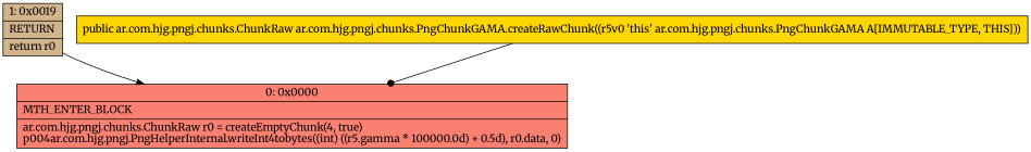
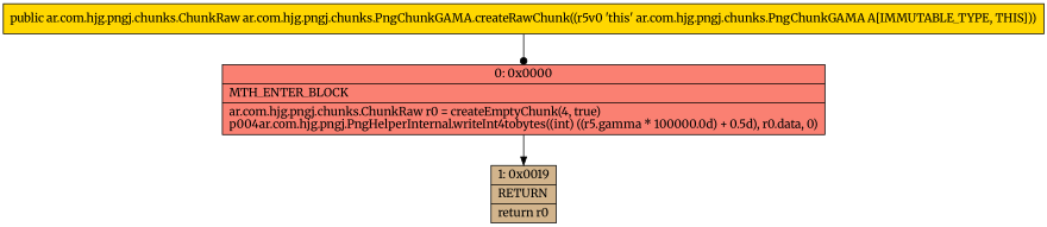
  digraph {
    fontname=Merriweather
    node [shape=record style=filled fontname=Merriweather]
    edge [style=solid fontname=Merriweather]
    n1 [label="{0\:\ 0x0000|MTH_ENTER_BLOCK\l|ar.com.hjg.pngj.chunks.ChunkRaw r0 = createEmptyChunk(4, true)\lp004ar.com.hjg.pngj.PngHelperInternal.writeInt4tobytes((int) ((r5.gamma * 100000.0d) + 0.5d), r0.data, 0)\l}" fillcolor=salmon]
    n2 [label="{1\:\ 0x0019|RETURN\l|return r0\l}" fillcolor=tan]
    n3 [label="{public ar.com.hjg.pngj.chunks.ChunkRaw ar.com.hjg.pngj.chunks.PngChunkGAMA.createRawChunk((r5v0 'this' ar.com.hjg.pngj.chunks.PngChunkGAMA A[IMMUTABLE_TYPE, THIS])) }" fillcolor=gold]
-   n2 -> n1 [arrowhead=normal]
+   n1 -> n2 [arrowhead=normal]
    n3 -> n1 [arrowhead=dot]
  }
